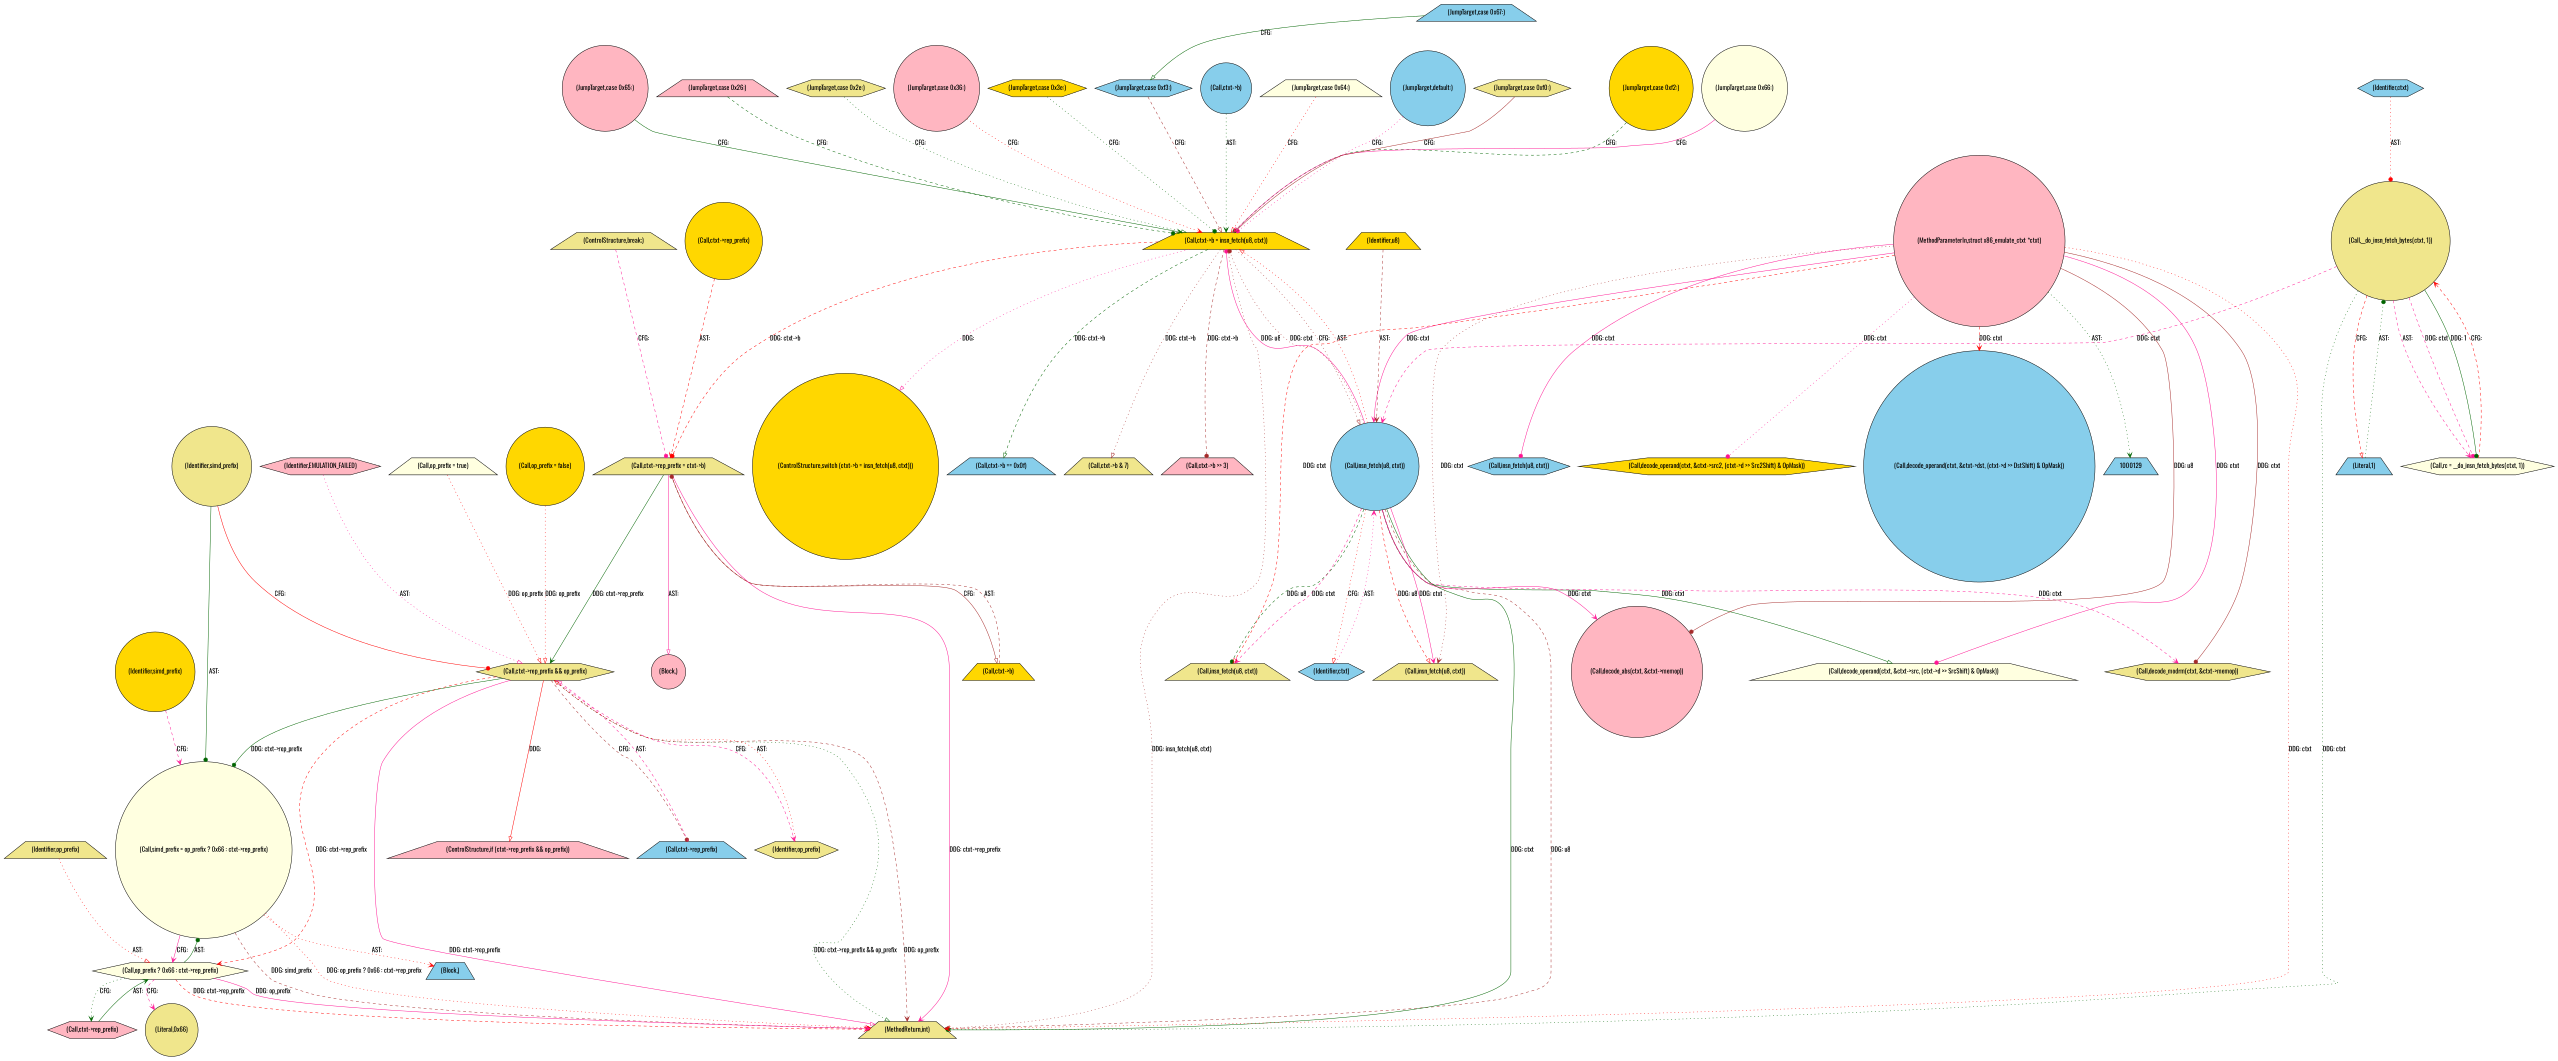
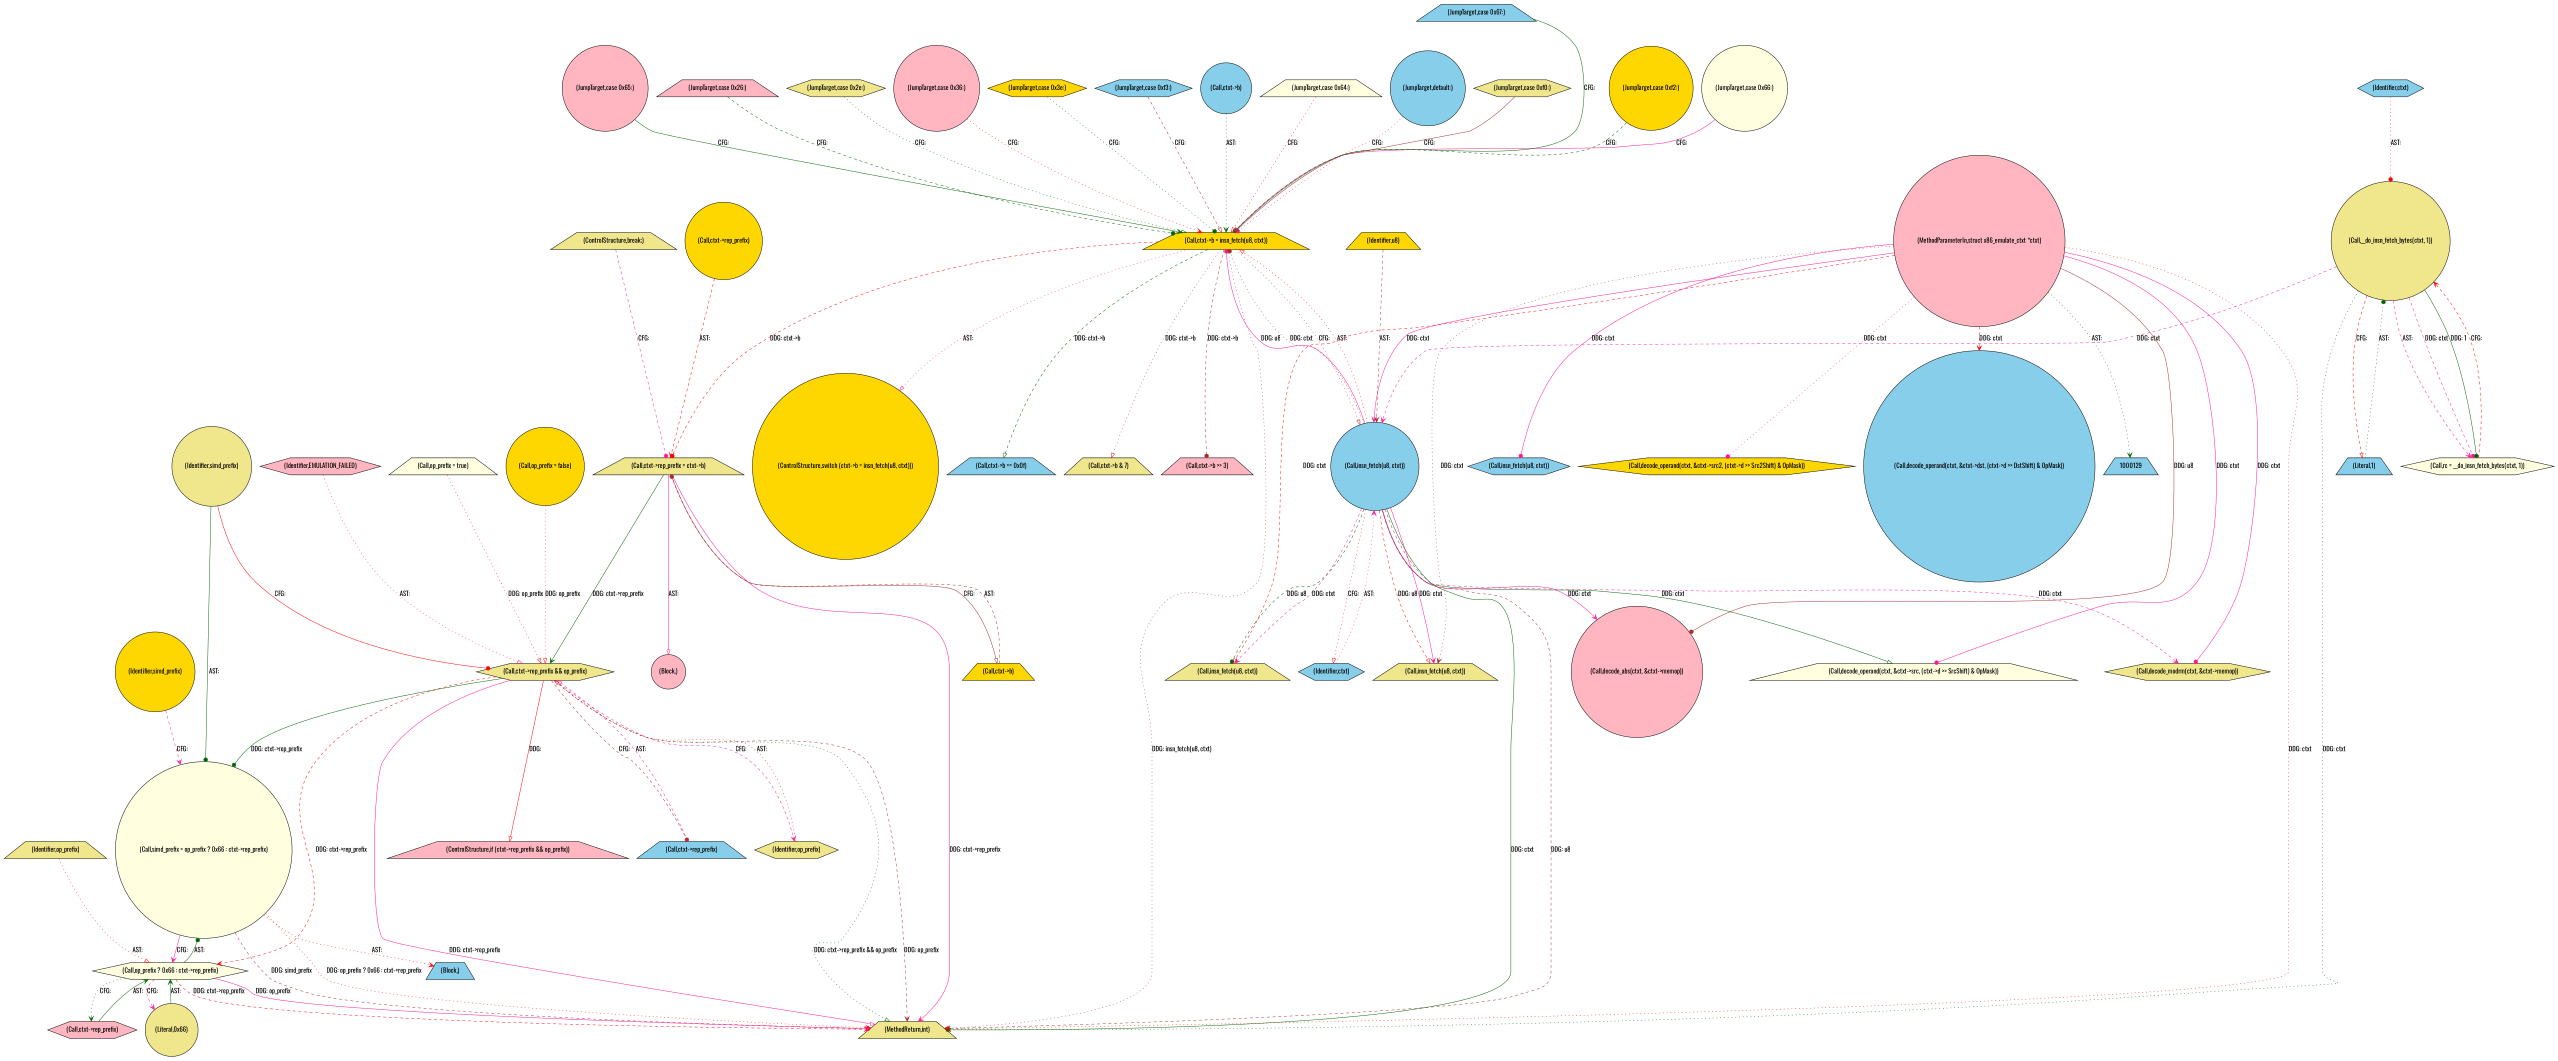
  digraph {
    fontname=Oswald
    node [fillcolor=khaki fontname=Oswald shape=trapezium style=filled]
    edge [arrowhead=vee color=deeppink fontname=Oswald style=dashed]
    n1 [label="(Call,ctxt->rep_prefix = ctxt->b)"]
    n2 [label="(Call,ctxt->rep_prefix && op_prefix)" shape=hexagon]
    n3 [fillcolor=gold label="(Call,ctxt->b)"]
    n4 [fillcolor=lightpink label="(Block,)" shape=circle]
    n5 [label="(MethodReturn,int)"]
    n6 [fillcolor=lightyellow label="(Call,simd_prefix = op_prefix ? 0x66 : ctxt->rep_prefix)" shape=circle]
    n7 [fillcolor=lightyellow label="(Call,op_prefix ? 0x66 : ctxt->rep_prefix)" shape=hexagon]
    n8 [fillcolor=lightpink label="(ControlStructure,if (ctxt->rep_prefix && op_prefix))"]
    n9 [fillcolor=skyblue label="(Call,ctxt->rep_prefix)"]
    n10 [label="(Identifier,op_prefix)" shape=hexagon]
    n11 [fillcolor=gold label="(Call,ctxt->b = insn_fetch(u8, ctxt))"]
    n12 [fillcolor=skyblue label="(Call,insn_fetch(u8, ctxt))" shape=circle]
    n13 [fillcolor=gold label="(ControlStructure,switch (ctxt->b = insn_fetch(u8, ctxt)))" shape=circle]
    n14 [fillcolor=skyblue label="(Call,ctxt->b == 0x0f)"]
    n15 [label="(Call,ctxt->b & 7)"]
    n16 [fillcolor=lightpink label="(Call,ctxt->b >> 3)"]
    n17 [fillcolor=lightyellow label="(Call,decode_operand(ctxt, &ctxt->src, (ctxt->d >> SrcShift) & OpMask))"]
    n18 [label="(Call,insn_fetch(u8, ctxt))"]
    n19 [fillcolor=lightpink label="(Call,decode_abs(ctxt, &ctxt->memop))" shape=circle]
    n20 [label="(Call,insn_fetch(u8, ctxt))"]
    n21 [fillcolor=skyblue label="(Identifier,ctxt)" shape=hexagon]
    n22 [label="(Call,decode_modrm(ctxt, &ctxt->memop))" shape=hexagon]
    n23 [label="(Call,__do_insn_fetch_bytes(ctxt, 1))" shape=circle]
    n24 [fillcolor=skyblue label="(Literal,1)"]
    n25 [fillcolor=lightyellow label="(Call,rc = __do_insn_fetch_bytes(ctxt, 1))" shape=hexagon]
    n26 [fillcolor=lightpink label="(MethodParameterIn,struct x86_emulate_ctxt *ctxt)" shape=circle]
    n27 [fillcolor=skyblue label="(Call,insn_fetch(u8, ctxt))" shape=hexagon]
    n28 [fillcolor=gold label="(Call,decode_operand(ctxt, &ctxt->src2, (ctxt->d >> Src2Shift) & OpMask))" shape=hexagon]
    n29 [fillcolor=skyblue label="(Call,decode_operand(ctxt, &ctxt->dst, (ctxt->d >> DstShift) & OpMask))" shape=circle]
    1000129 [fillcolor=skyblue]
    n31 [fillcolor=skyblue label="(Block,)"]
    n32 [label="(Literal,0x66)" shape=circle]
    n33 [fillcolor=lightpink label="(Call,ctxt->rep_prefix)" shape=hexagon]
    n34 [fillcolor=gold label="(JumpTarget,case 0xf2:)" shape=circle]
    n35 [fillcolor=lightyellow label="(JumpTarget,case 0x66:)" shape=circle]
    n36 [fillcolor=lightpink label="(JumpTarget,case 0x65:)" shape=circle]
    n37 [fillcolor=lightyellow label="(Call,op_prefix = true)"]
    n38 [fillcolor=lightpink label="(JumpTarget,case 0x26:)"]
    n39 [label="(JumpTarget,case 0x2e:)" shape=hexagon]
    n40 [fillcolor=lightpink label="(JumpTarget,case 0x36:)" shape=circle]
    n41 [label="(Identifier,op_prefix)"]
    n42 [label="(Identifier,simd_prefix)" shape=circle]
    n43 [fillcolor=gold label="(Identifier,simd_prefix)" shape=circle]
    n44 [fillcolor=gold label="(JumpTarget,case 0x3e:)" shape=hexagon]
    n45 [fillcolor=skyblue label="(JumpTarget,case 0xf3:)" shape=hexagon]
    n46 [fillcolor=skyblue label="(Identifier,ctxt)" shape=hexagon]
    n47 [label="(ControlStructure,break;)"]
    n48 [fillcolor=skyblue label="(Call,ctxt->b)" shape=circle]
    n49 [fillcolor=gold label="(Call,op_prefix = false)" shape=circle]
    n50 [fillcolor=lightyellow label="(JumpTarget,case 0x64:)"]
    n51 [fillcolor=gold label="(Call,ctxt->rep_prefix)" shape=circle]
    n52 [fillcolor=lightpink label="(Identifier,EMULATION_FAILED)" shape=hexagon]
    n53 [fillcolor=gold label="(Identifier,u8)"]
    n54 [fillcolor=skyblue label="(JumpTarget,default:)" shape=circle]
    n55 [label="(JumpTarget,case 0xf0:)" shape=hexagon]
    n56 [fillcolor=skyblue label="(JumpTarget,case 0x67:)"]
    n1 -> n2 [color=darkgreen label="DDG: ctxt->rep_prefix" style=solid]
    n1 -> n3 [arrowhead=onormal color=brown label="CFG: " style=solid]
    n1 -> n4 [arrowhead=onormal label="AST: " style=solid]
    n1 -> n5 [label="DDG: ctxt->rep_prefix" style=solid]
    n2 -> n5 [arrowhead=onormal color=darkgreen label="DDG: ctxt->rep_prefix && op_prefix" style=dotted]
    n2 -> n5 [color=brown label="DDG: op_prefix"]
    n2 -> n5 [arrowhead=onormal label="DDG: ctxt->rep_prefix" style=solid]
    n2 -> n6 [arrowhead=dot color=darkgreen label="DDG: ctxt->rep_prefix" style=solid]
    n2 -> n7 [color=red label="DDG: ctxt->rep_prefix"]
    n2 -> n8 [arrowhead=onormal color=red label="DDG: " style=solid]
    n2 -> n9 [arrowhead=dot color=brown label="CFG: "]
    n2 -> n10 [label="CFG: "]
    n3 -> n1 [arrowhead=dot color=brown label="AST: "]
    n6 -> n5 [arrowhead=dot color=brown label="DDG: simd_prefix"]
    n6 -> n5 [color=red label="DDG: op_prefix ? 0x66 : ctxt->rep_prefix" style=dotted]
    n6 -> n7 [label="CFG: " style=solid]
    n6 -> n31 [color=red label="AST: " style=dotted]
    n7 -> n5 [color=red label="DDG: ctxt->rep_prefix"]
    n7 -> n5 [label="DDG: op_prefix" style=solid]
    n7 -> n6 [arrowhead=dot color=darkgreen label="AST: " style=solid]
    n7 -> n32 [label="CFG: "]
    n7 -> n33 [color=darkgreen label="CFG: " style=dotted]
    n9 -> n2 [arrowhead=onormal label="AST: "]
    n10 -> n2 [arrowhead=onormal color=red label="AST: " style=dotted]
    n11 -> n1 [arrowhead=dot color=red label="DDG: ctxt->b"]
    n11 -> n5 [color=brown label="DDG: insn_fetch(u8, ctxt)" style=dotted]
    n11 -> n12 [arrowhead=onormal color=brown label="CFG: " style=dotted]
-   n11 -> n13 [arrowhead=onormal label="DDG: " style=dotted]
+   n11 -> n13 [arrowhead=onormal label="AST: " style=dotted]
    n11 -> n14 [arrowhead=onormal color=darkgreen label="DDG: ctxt->b"]
    n11 -> n15 [arrowhead=onormal color=brown label="DDG: ctxt->b" style=dotted]
    n11 -> n16 [arrowhead=dot color=brown label="DDG: ctxt->b"]
    n12 -> n5 [arrowhead=onormal color=brown label="DDG: u8"]
    n12 -> n5 [arrowhead=onormal color=darkgreen label="DDG: ctxt" style=solid]
    n12 -> n11 [arrowhead=onormal color=red label="AST: " style=dotted]
    n12 -> n11 [arrowhead=dot label="DDG: u8" style=solid]
    n12 -> n11 [arrowhead=dot color=brown label="DDG: ctxt" style=dotted]
    n12 -> n17 [arrowhead=onormal color=darkgreen label="DDG: ctxt" style=solid]
    n12 -> n18 [arrowhead=dot color=darkgreen label="DDG: u8"]
    n12 -> n18 [label="DDG: ctxt"]
    n12 -> n19 [label="DDG: ctxt" style=solid]
    n12 -> n20 [arrowhead=onormal color=red label="DDG: u8"]
    n12 -> n20 [label="DDG: ctxt" style=solid]
    n12 -> n21 [arrowhead=onormal color=red label="CFG: " style=dotted]
    n12 -> n22 [label="DDG: ctxt"]
    n21 -> n12 [label="AST: " style=dotted]
    n23 -> n5 [arrowhead=dot color=darkgreen label="DDG: ctxt" style=dotted]
    n23 -> n12 [label="DDG: ctxt"]
    n23 -> n24 [arrowhead=onormal color=red label="CFG: "]
    n23 -> n25 [label="AST: "]
    n23 -> n25 [arrowhead=dot label="DDG: ctxt"]
    n23 -> n25 [arrowhead=dot color=darkgreen label="DDG: 1" style=solid]
    n24 -> n23 [arrowhead=dot color=darkgreen label="AST: " style=dotted]
    n25 -> n23 [color=red label="CFG: "]
    n26 -> n5 [color=red label="DDG: ctxt" style=dotted]
    n26 -> n12 [label="DDG: ctxt" style=solid]
    n26 -> n17 [arrowhead=dot label="DDG: ctxt" style=solid]
    n26 -> n18 [arrowhead=onormal color=red label="DDG: ctxt"]
    n26 -> n19 [arrowhead=dot color=brown label="DDG: u8" style=solid]
    n26 -> n20 [color=brown label="DDG: ctxt" style=dotted]
-   n26 -> n22 [arrowhead=dot color=brown label="DDG: ctxt" style=solid]
+   n26 -> n22 [arrowhead=dot label="DDG: ctxt" style=solid]
    n26 -> n27 [arrowhead=dot label="DDG: ctxt" style=solid]
    n26 -> n28 [arrowhead=dot label="DDG: ctxt" style=dotted]
    n26 -> n29 [color=red label="DDG: ctxt"]
    n26 -> 1000129 [color=darkgreen label="AST: " style=dotted]
+   n32 -> n7 [color=darkgreen label="AST: " style=solid]
    n33 -> n7 [color=darkgreen label="AST: " style=solid]
    n34 -> n11 [arrowhead=dot color=darkgreen label="CFG: "]
    n35 -> n11 [label="CFG: " style=solid]
    n36 -> n11 [color=darkgreen label="CFG: " style=solid]
    n37 -> n2 [arrowhead=onormal color=red label="DDG: op_prefix" style=dotted]
    n38 -> n11 [arrowhead=dot color=darkgreen label="CFG: "]
    n39 -> n11 [arrowhead=onormal color=darkgreen label="CFG: " style=dotted]
    n40 -> n11 [color=red label="CFG: " style=dotted]
    n41 -> n7 [arrowhead=onormal color=red label="AST: " style=dotted]
    n42 -> n2 [arrowhead=dot color=red label="CFG: " style=solid]
    n42 -> n6 [arrowhead=dot color=darkgreen label="AST: " style=solid]
    n43 -> n6 [label="CFG: "]
    n44 -> n11 [arrowhead=dot color=darkgreen label="CFG: " style=dotted]
    n45 -> n11 [arrowhead=onormal color=brown label="CFG: "]
    n46 -> n23 [arrowhead=dot color=red label="AST: " style=dotted]
    n47 -> n1 [arrowhead=dot label="CFG: "]
    n48 -> n11 [color=darkgreen label="AST: " style=dotted]
    n49 -> n2 [arrowhead=onormal color=red label="DDG: op_prefix" style=dotted]
    n50 -> n11 [arrowhead=onormal color=red label="CFG: " style=dotted]
    n51 -> n1 [color=red label="AST: "]
    n52 -> n2 [arrowhead=onormal label="AST: " style=dotted]
    n53 -> n12 [color=brown label="AST: "]
    n54 -> n11 [arrowhead=dot label="CFG: " style=dotted]
    n55 -> n11 [arrowhead=onormal color=brown label="CFG: " style=solid]
-   n56 -> n45 [arrowhead=onormal color=darkgreen label="CFG: " style=solid]
+   n56 -> n11 [arrowhead=onormal color=darkgreen label="CFG: " style=solid]
  }
